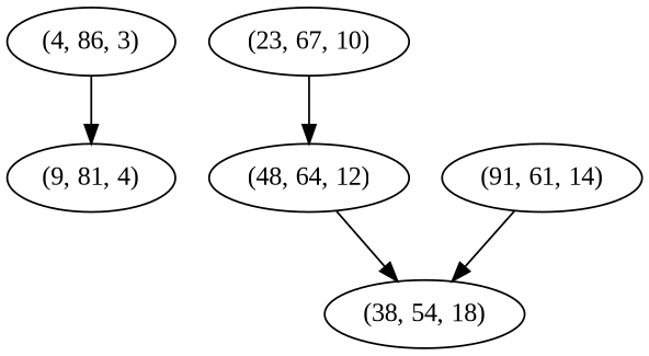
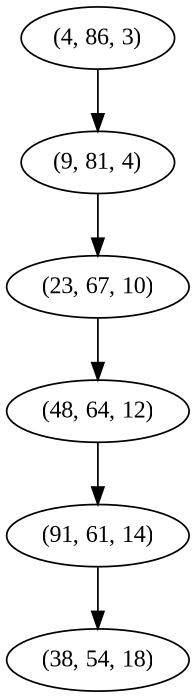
  digraph {
    fontname="Liberation Serif"
    node [fontname="Liberation Serif"]
    edge [fontname="Liberation Serif"]
    "(4, 86, 3)"
    "(9, 81, 4)"
    "(23, 67, 10)"
    n4 [label="(48, 64, 12)"]
    n5 [label="(91, 61, 14)"]
    "(38, 54, 18)"
    "(4, 86, 3)" -> "(9, 81, 4)"
+   "(9, 81, 4)" -> "(23, 67, 10)"
    "(23, 67, 10)" -> n4
-   n4 -> "(38, 54, 18)"
+   n4 -> n5
    n5 -> "(38, 54, 18)"
  }
